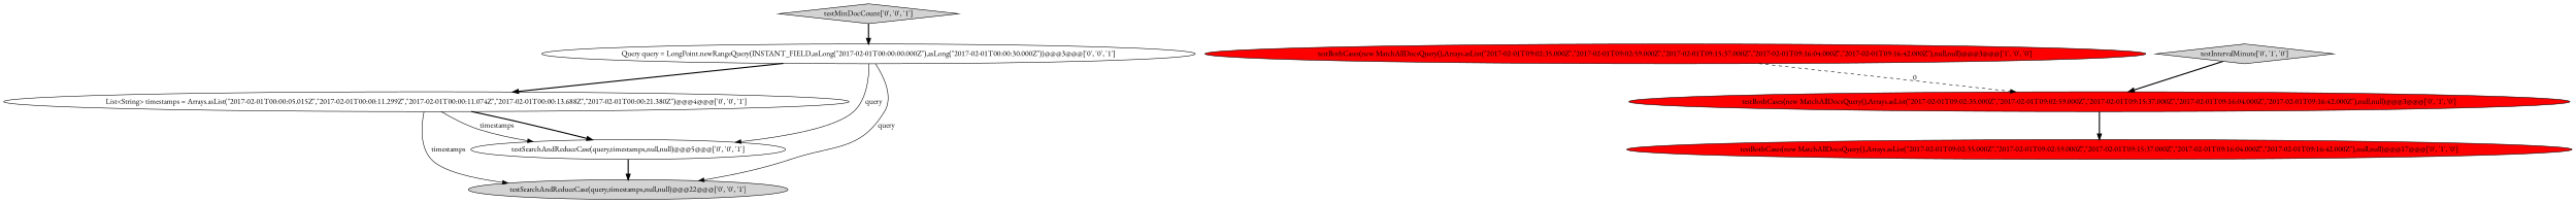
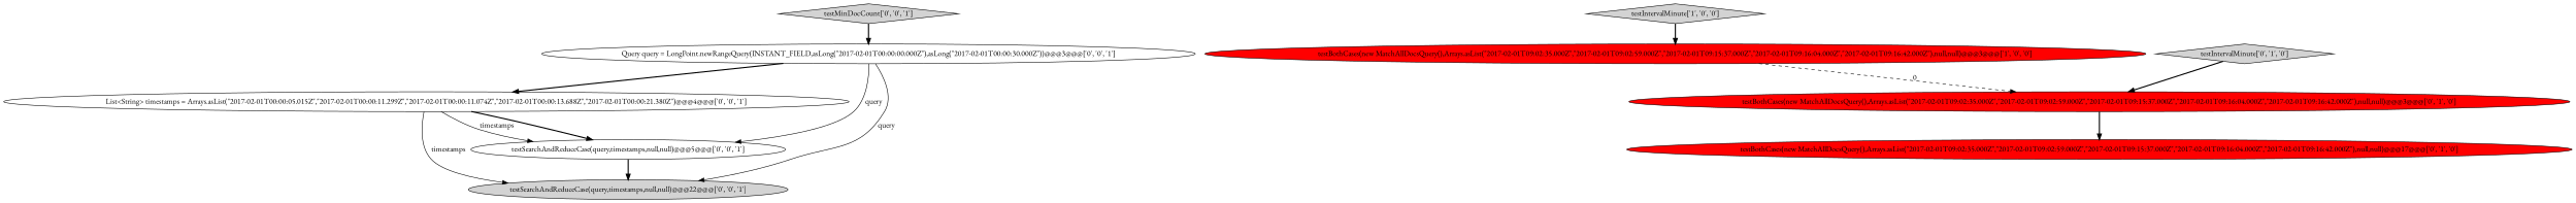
  digraph {
    fontname="EB Garamond"
    node [fillcolor=lightgray shape=ellipse style=filled fontname="EB Garamond"]
    edge [style=bold fontname="EB Garamond"]
    n1 [fillcolor=white label="List<String> timestamps = Arrays.asList(\"2017-02-01T00:00:05.015Z\",\"2017-02-01T00:00:11.299Z\",\"2017-02-01T00:00:11.074Z\",\"2017-02-01T00:00:13.688Z\",\"2017-02-01T00:00:21.380Z\")@@@4@@@['0', '0', '1']"]
    n2 [label="testSearchAndReduceCase(query,timestamps,null,null)@@@22@@@['0', '0', '1']"]
    n3 [fillcolor=white label="testSearchAndReduceCase(query,timestamps,null,null)@@@5@@@['0', '0', '1']"]
+   n4 [label="testIntervalMinute['1', '0', '0']" shape=diamond]
    n5 [fillcolor=red label="testBothCases(new MatchAllDocsQuery(),Arrays.asList(\"2017-02-01T09:02:35.000Z\",\"2017-02-01T09:02:59.000Z\",\"2017-02-01T09:15:37.000Z\",\"2017-02-01T09:16:04.000Z\",\"2017-02-01T09:16:42.000Z\"),null,null)@@@3@@@['1', '0', '0']"]
    n6 [label="testMinDocCount['0', '0', '1']" shape=diamond]
    n7 [fillcolor=white label="Query query = LongPoint.newRangeQuery(INSTANT_FIELD,asLong(\"2017-02-01T00:00:00.000Z\"),asLong(\"2017-02-01T00:00:30.000Z\"))@@@3@@@['0', '0', '1']"]
    n8 [fillcolor=red label="testBothCases(new MatchAllDocsQuery(),Arrays.asList(\"2017-02-01T09:02:35.000Z\",\"2017-02-01T09:02:59.000Z\",\"2017-02-01T09:15:37.000Z\",\"2017-02-01T09:16:04.000Z\",\"2017-02-01T09:16:42.000Z\"),null,null)@@@3@@@['0', '1', '0']"]
    n9 [fillcolor=red label="testBothCases(new MatchAllDocsQuery(),Arrays.asList(\"2017-02-01T09:02:35.000Z\",\"2017-02-01T09:02:59.000Z\",\"2017-02-01T09:15:37.000Z\",\"2017-02-01T09:16:04.000Z\",\"2017-02-01T09:16:42.000Z\"),null,null)@@@17@@@['0', '1', '0']"]
    n10 [label="testIntervalMinute['0', '1', '0']" shape=diamond]
    n1 -> n2 [label=timestamps style=solid]
    n1 -> n3
    n1 -> n3 [label=timestamps style=solid]
    n3 -> n2
+   n4 -> n5
    n5 -> n8 [label=0 style=dashed]
    n6 -> n7
    n7 -> n1
    n7 -> n2 [label=query style=solid]
    n7 -> n3 [label=query style=solid]
    n8 -> n9
    n10 -> n8
  }
